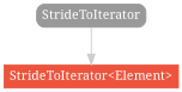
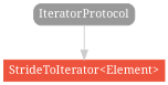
  strict digraph {
    fontname="Noto Serif"
    node [fontcolor=white fontname="Noto Serif" fontsize=12 margin="0.07,0.05" shape=box]
    "StrideToIterator<Element>" [color="#ee543d" fillcolor="#ee543d" height=0.3 style=filled]
-   IteratorProtocol [color="#999999" fillcolor="#999999" height=0.3 style="filled,rounded" label=StrideToIterator]
+   IteratorProtocol [color="#999999" fillcolor="#999999" height=0.3 style="filled,rounded"]
    subgraph sub_1 {
      rank=max
      "StrideToIterator<Element>"
    }
    IteratorProtocol -> "StrideToIterator<Element>" [color="#cccccc" fontname="Noto Serif"]
  }
